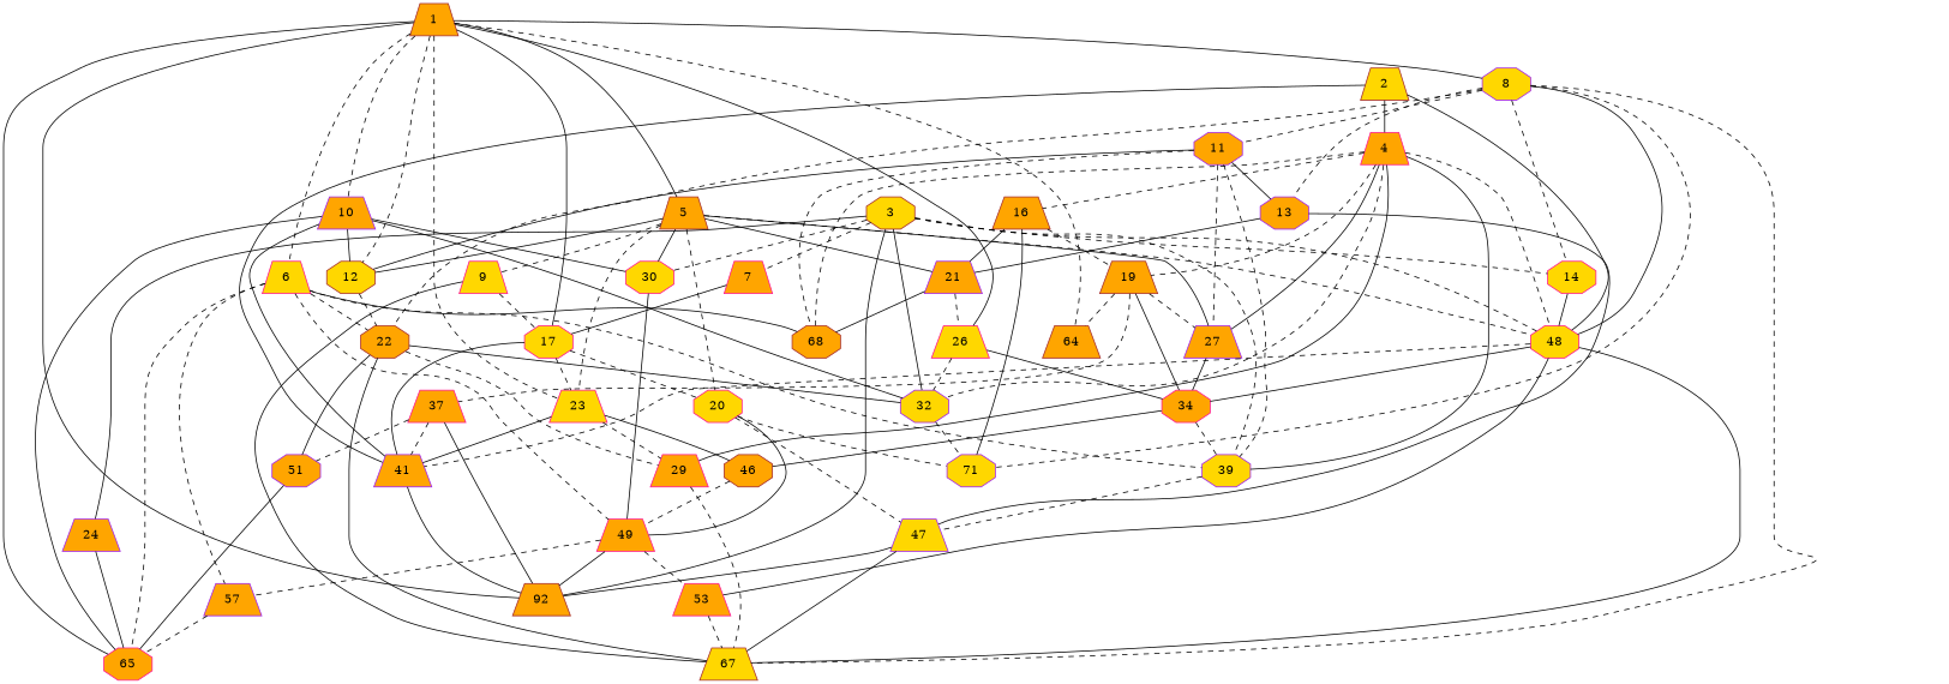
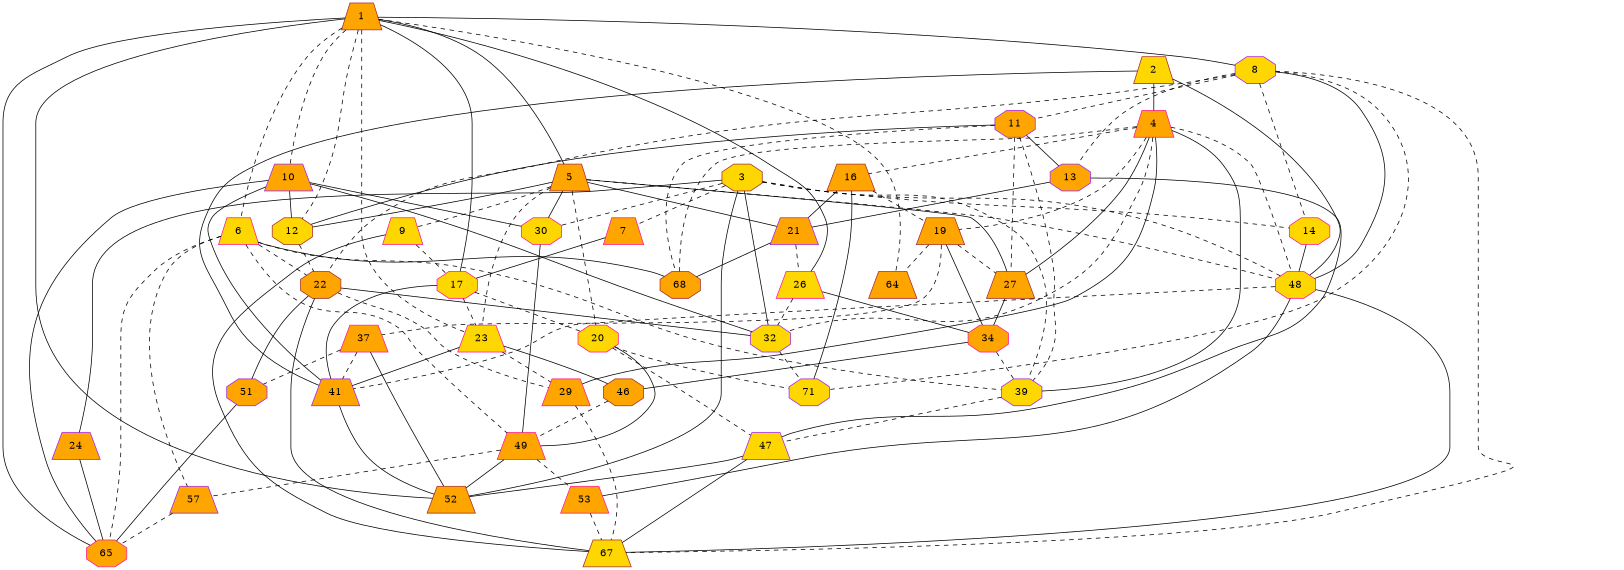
  graph {
    node [color=deeppink fillcolor=orange shape=trapezium style=filled]
    edge [style=dashed]
    1 [color=brown super="+40"]
    5 [color=brown super="+73"]
    6 [fillcolor=gold super="+48"]
    8 [color=purple fillcolor=gold shape=octagon super="+74"]
    10 [color=purple super="+38"]
    12 [color=brown fillcolor=gold shape=octagon super="+15"]
    17 [fillcolor=gold shape=octagon super="+25"]
    23 [fillcolor=gold super="+56"]
    26 [fillcolor=gold]
-   52 [color=brown label=92]
+   52 [color=brown]
    64 [color=brown]
    65 [shape=octagon super="+66"]
    n13 [fillcolor=gold label=48 shape=octagon super="+60"]
    30 [fillcolor=gold shape=octagon super="+36"]
-   27 [color=purple super="+55"]
+   27 [color=brown super="+55"]
    9 [fillcolor=gold super="+35"]
    20 [fillcolor=gold shape=octagon super="+44"]
    21 [color=purple super="+50"]
    39 [color=purple fillcolor=gold shape=octagon super="+43"]
    68 [color=brown shape=octagon]
    22 [color=brown shape=octagon super="+45"]
    49 [super="+63"]
    57 [color=purple]
    14 [fillcolor=gold shape=octagon]
    11 [color=purple shape=octagon super="+62"]
    13 [color=purple shape=octagon super="+31"]
    67 [color=brown fillcolor=gold super="+70"]
    71 [color=purple fillcolor=gold shape=octagon]
    41 [color=purple super="+42"]
    32 [color=purple fillcolor=gold shape=octagon super="+59"]
    29 [super="+75"]
    46 [color=brown shape=octagon]
    34 [shape=octagon super="+72"]
    4 [super="+58"]
    16 [color=brown]
    19 [color=brown super="+28"]
    2 [color=brown fillcolor=gold]
    53 [super="+61"]
    3 [color=brown fillcolor=gold shape=octagon super="+33"]
    7
    24 [color=purple]
    47 [color=purple fillcolor=gold super="+69"]
    37 [super="+54"]
    51 [color=purple shape=octagon]
    1 -- 5 [style=solid]
    1 -- 6
    1 -- 8 [style=solid]
    1 -- 10
    1 -- 12
    1 -- 17 [style=solid]
    1 -- 23
    1 -- 26 [style=solid]
    1 -- 52 [style=solid]
    1 -- 64
    1 -- 65 [style=solid]
    5 -- 12 [style=solid]
    5 -- 23
    5 -- n13
    5 -- 30 [style=solid]
    5 -- 27 [style=solid]
    5 -- 9
    5 -- 20
    5 -- 21 [style=solid]
    6 -- 65
    6 -- 39
    6 -- 68 [style=solid]
    6 -- 22
    6 -- 49
    6 -- 57
    8 -- n13 [style=solid]
    8 -- 22
    8 -- 14
    8 -- 11
    8 -- 13
    8 -- 67
    8 -- 71
    10 -- 12 [style=solid]
    10 -- 65 [style=solid]
    10 -- 30 [style=solid]
    10 -- 41 [style=solid weight=2]
    10 -- 32 [style=solid]
    12 -- 22
    17 -- 23
    17 -- 20
    17 -- 41 [style=solid]
    23 -- 41 [style=solid]
    23 -- 29
    23 -- 46 [style=solid]
    26 -- 32
    26 -- 34 [style=solid]
    n13 -- 67 [style=solid]
    n13 -- 41
-   n13 -- 34 [style=solid]
    n13 -- 53 [style=solid]
    30 -- 49 [style=solid]
    27 -- 34 [style=solid]
    9 -- 17
    9 -- 67 [style=solid]
    20 -- 49 [style=solid]
    20 -- 71
    20 -- 47
    21 -- 26
    21 -- 68 [style=solid]
    39 -- 47
    22 -- 67 [style=solid]
    22 -- 32 [style=solid]
    22 -- 29
    22 -- 51 [style=solid]
    49 -- 52 [style=solid]
    49 -- 57
    49 -- 53
    57 -- 65
    14 -- n13 [style=solid]
    11 -- 12 [style=solid]
    11 -- 27
    11 -- 39
    11 -- 68
    11 -- 13 [style=solid]
    13 -- 21 [style=solid]
    13 -- 47 [style=solid]
    41 -- 52 [style=solid]
    32 -- 71
    29 -- 67
    46 -- 49
    34 -- 39
    34 -- 46 [style=solid]
    4 -- n13
    4 -- 27 [style=solid]
    4 -- 39 [style=solid]
    4 -- 68
    4 -- 32
    4 -- 29 [style=solid]
    4 -- 16
    4 -- 19
    16 -- 21 [style=solid]
    16 -- 71 [style=solid]
    16 -- 19
    19 -- 64
    19 -- 27
    19 -- 34 [style=solid]
    19 -- 37
    2 -- n13 [style=solid]
    2 -- 41 [style=solid]
    2 -- 4 [style=solid]
    53 -- 67 [weight=2]
    3 -- 52 [style=solid]
    3 -- n13
    3 -- 30
    3 -- 39
    3 -- 14
    3 -- 32 [style=solid]
    3 -- 7
    3 -- 24 [style=solid]
    7 -- 17 [style=solid]
    24 -- 65 [style=solid]
    47 -- 52 [style=solid]
    47 -- 67 [style=solid]
    37 -- 52 [style=solid]
    37 -- 41
    37 -- 51
    51 -- 65 [style=solid]
  }
